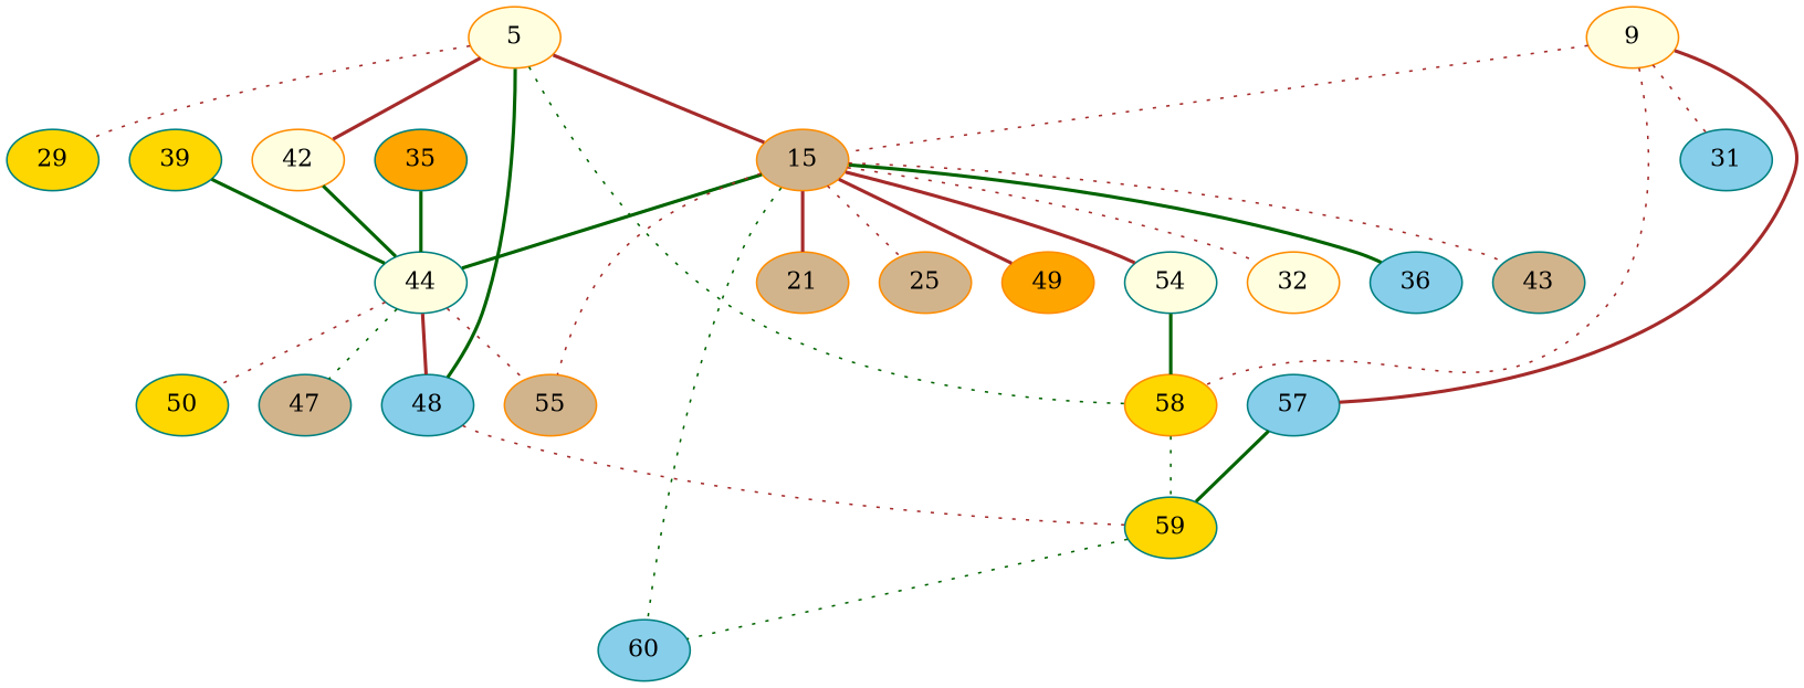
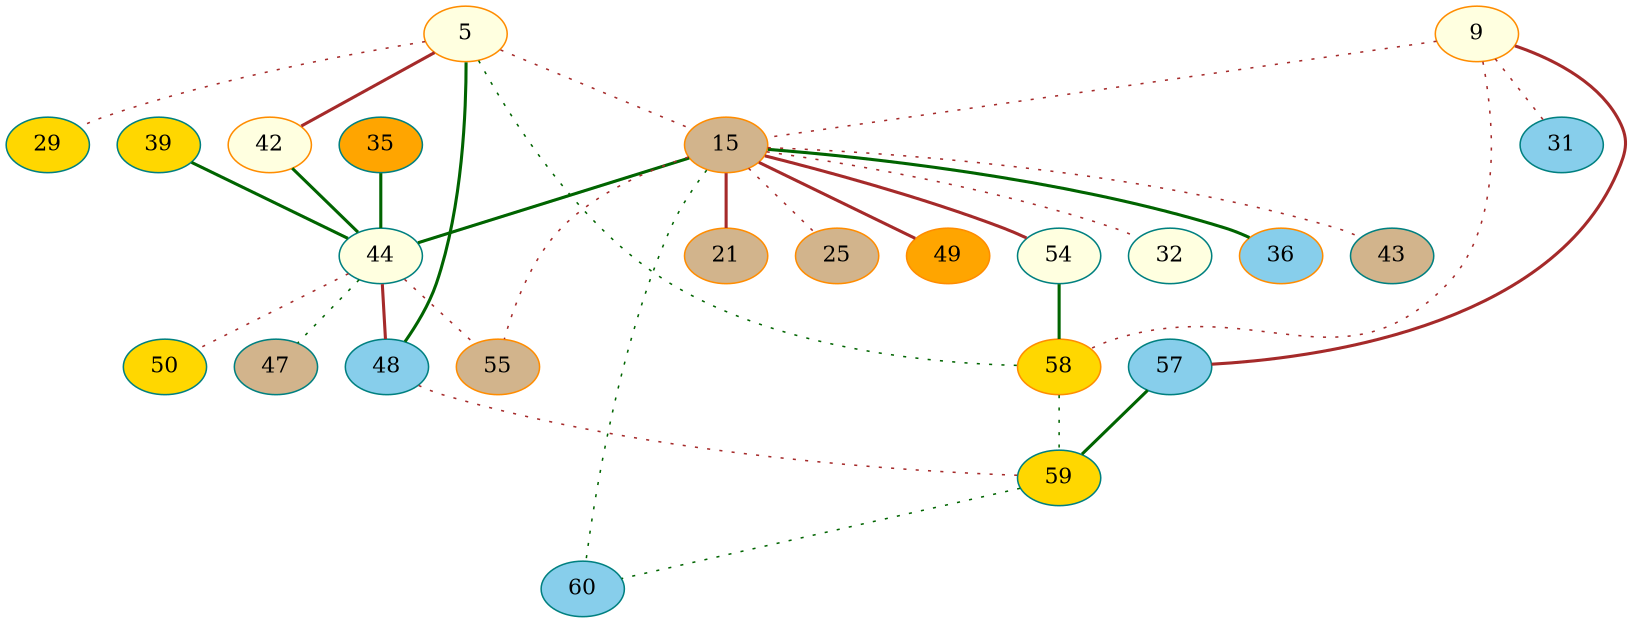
  graph {
    fontname="DejaVu Serif"
    node [color=teal fillcolor=lightyellow fontname="DejaVu Serif" style=filled]
    edge [color=brown fontname="DejaVu Serif" style=dotted]
    5 [color=darkorange super="+4"]
    15 [color=darkorange fillcolor=tan super="+7"]
    29 [fillcolor=gold]
    42 [color=darkorange super="+19"]
    48 [fillcolor=skyblue super="+6+33"]
    58 [color=darkorange fillcolor=gold super="+37+45+46"]
    21 [color=darkorange fillcolor=tan]
    25 [color=darkorange fillcolor=tan]
-   32 [color=darkorange]
-   36 [fillcolor=skyblue]
+   32
+   36 [color=darkorange fillcolor=skyblue]
    43 [fillcolor=tan]
    44 [super="+41"]
    49 [color=darkorange fillcolor=orange]
    54 [super="+40"]
    55 [color=darkorange fillcolor=tan]
    60 [fillcolor=skyblue super="+56"]
    59 [fillcolor=gold super="+27+23"]
    9 [color=darkorange super="+8"]
    31 [fillcolor=skyblue super="+16"]
    57 [fillcolor=skyblue super="+52"]
    47 [fillcolor=tan super="+34"]
    50 [fillcolor=gold super="+26"]
    35 [fillcolor=orange]
    39 [fillcolor=gold super="+38"]
-   5 -- 15 [style=bold weight=2]
+   5 -- 15 [weight=2]
    5 -- 29
    5 -- 42 [style=bold]
    5 -- 48 [color=darkgreen style=bold weight=2]
    5 -- 58 [color=darkgreen]
    15 -- 21 [style=bold]
    15 -- 25
    15 -- 32
    15 -- 36 [color=darkgreen style=bold]
    15 -- 43
    15 -- 44 [color=darkgreen style=bold weight=4]
    15 -- 49 [style=bold]
    15 -- 54 [style=bold weight=2]
    15 -- 55
    15 -- 60 [color=darkgreen weight=2]
    42 -- 44 [color=darkgreen style=bold]
    48 -- 59
    58 -- 59 [color=darkgreen]
    44 -- 48 [style=bold]
    44 -- 55 [weight=2]
    44 -- 47 [color=darkgreen]
    44 -- 50 [weight=2]
    54 -- 58 [color=darkgreen style=bold]
    59 -- 60 [color=darkgreen]
    9 -- 15 [weight=2]
    9 -- 58 [weight=2]
    9 -- 31
    9 -- 57 [style=bold]
    57 -- 59 [color=darkgreen style=bold weight=2]
    35 -- 44 [color=darkgreen style=bold]
    39 -- 44 [color=darkgreen style=bold]
  }
